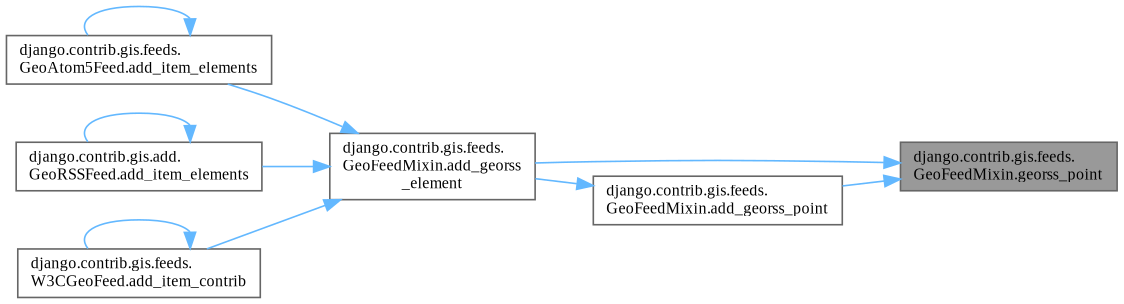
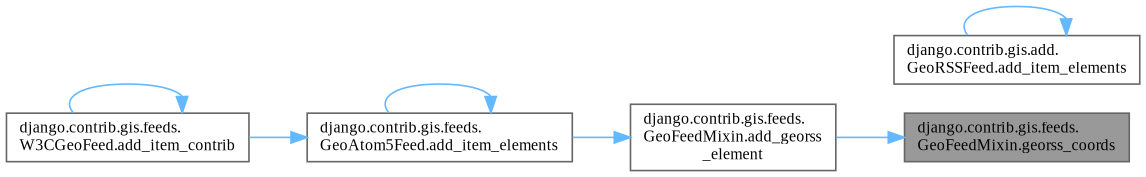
  digraph {
    fontname="Liberation Serif"
    rankdir=RL
    node [color=grey40 fillcolor=white fontname="Liberation Serif" fontsize=10 shape=box style=filled]
    edge [color=steelblue1 dir=back fontname="Liberation Serif" fontsize=10 labelfontname=Helvetica labelfontsize=10 style=solid]
-   n1 [color=gray40 fillcolor=grey60 fontcolor=black height=0.2 label="django.contrib.gis.feeds.\lGeoFeedMixin.georss_point" width=0.4]
+   n1 [color=gray40 fillcolor=grey60 fontcolor=black height=0.2 label="django.contrib.gis.feeds.\lGeoFeedMixin.georss_coords" width=0.4]
    n2 [height=0.2 label="django.contrib.gis.feeds.\lGeoFeedMixin.add_georss\l_element" width=0.4]
-   n3 [height=0.2 label="django.contrib.gis.feeds.\lGeoFeedMixin.add_georss_point" width=0.4]
    n4 [height=0.2 label="django.contrib.gis.feeds.\lGeoAtom5Feed.add_item_elements" width=0.4]
    n5 [height=0.2 label="django.contrib.gis.add.\lGeoRSSFeed.add_item_elements" width=0.4]
    n6 [height=0.2 label="django.contrib.gis.feeds.\lW3CGeoFeed.add_item_contrib" width=0.4]
    n1 -> n2
-   n1 -> n3
    n2 -> n4
-   n2 -> n5
-   n2 -> n6
-   n3 -> n2
+   n4 -> n6
    n4 -> n4
    n5 -> n5
    n6 -> n6
  }
